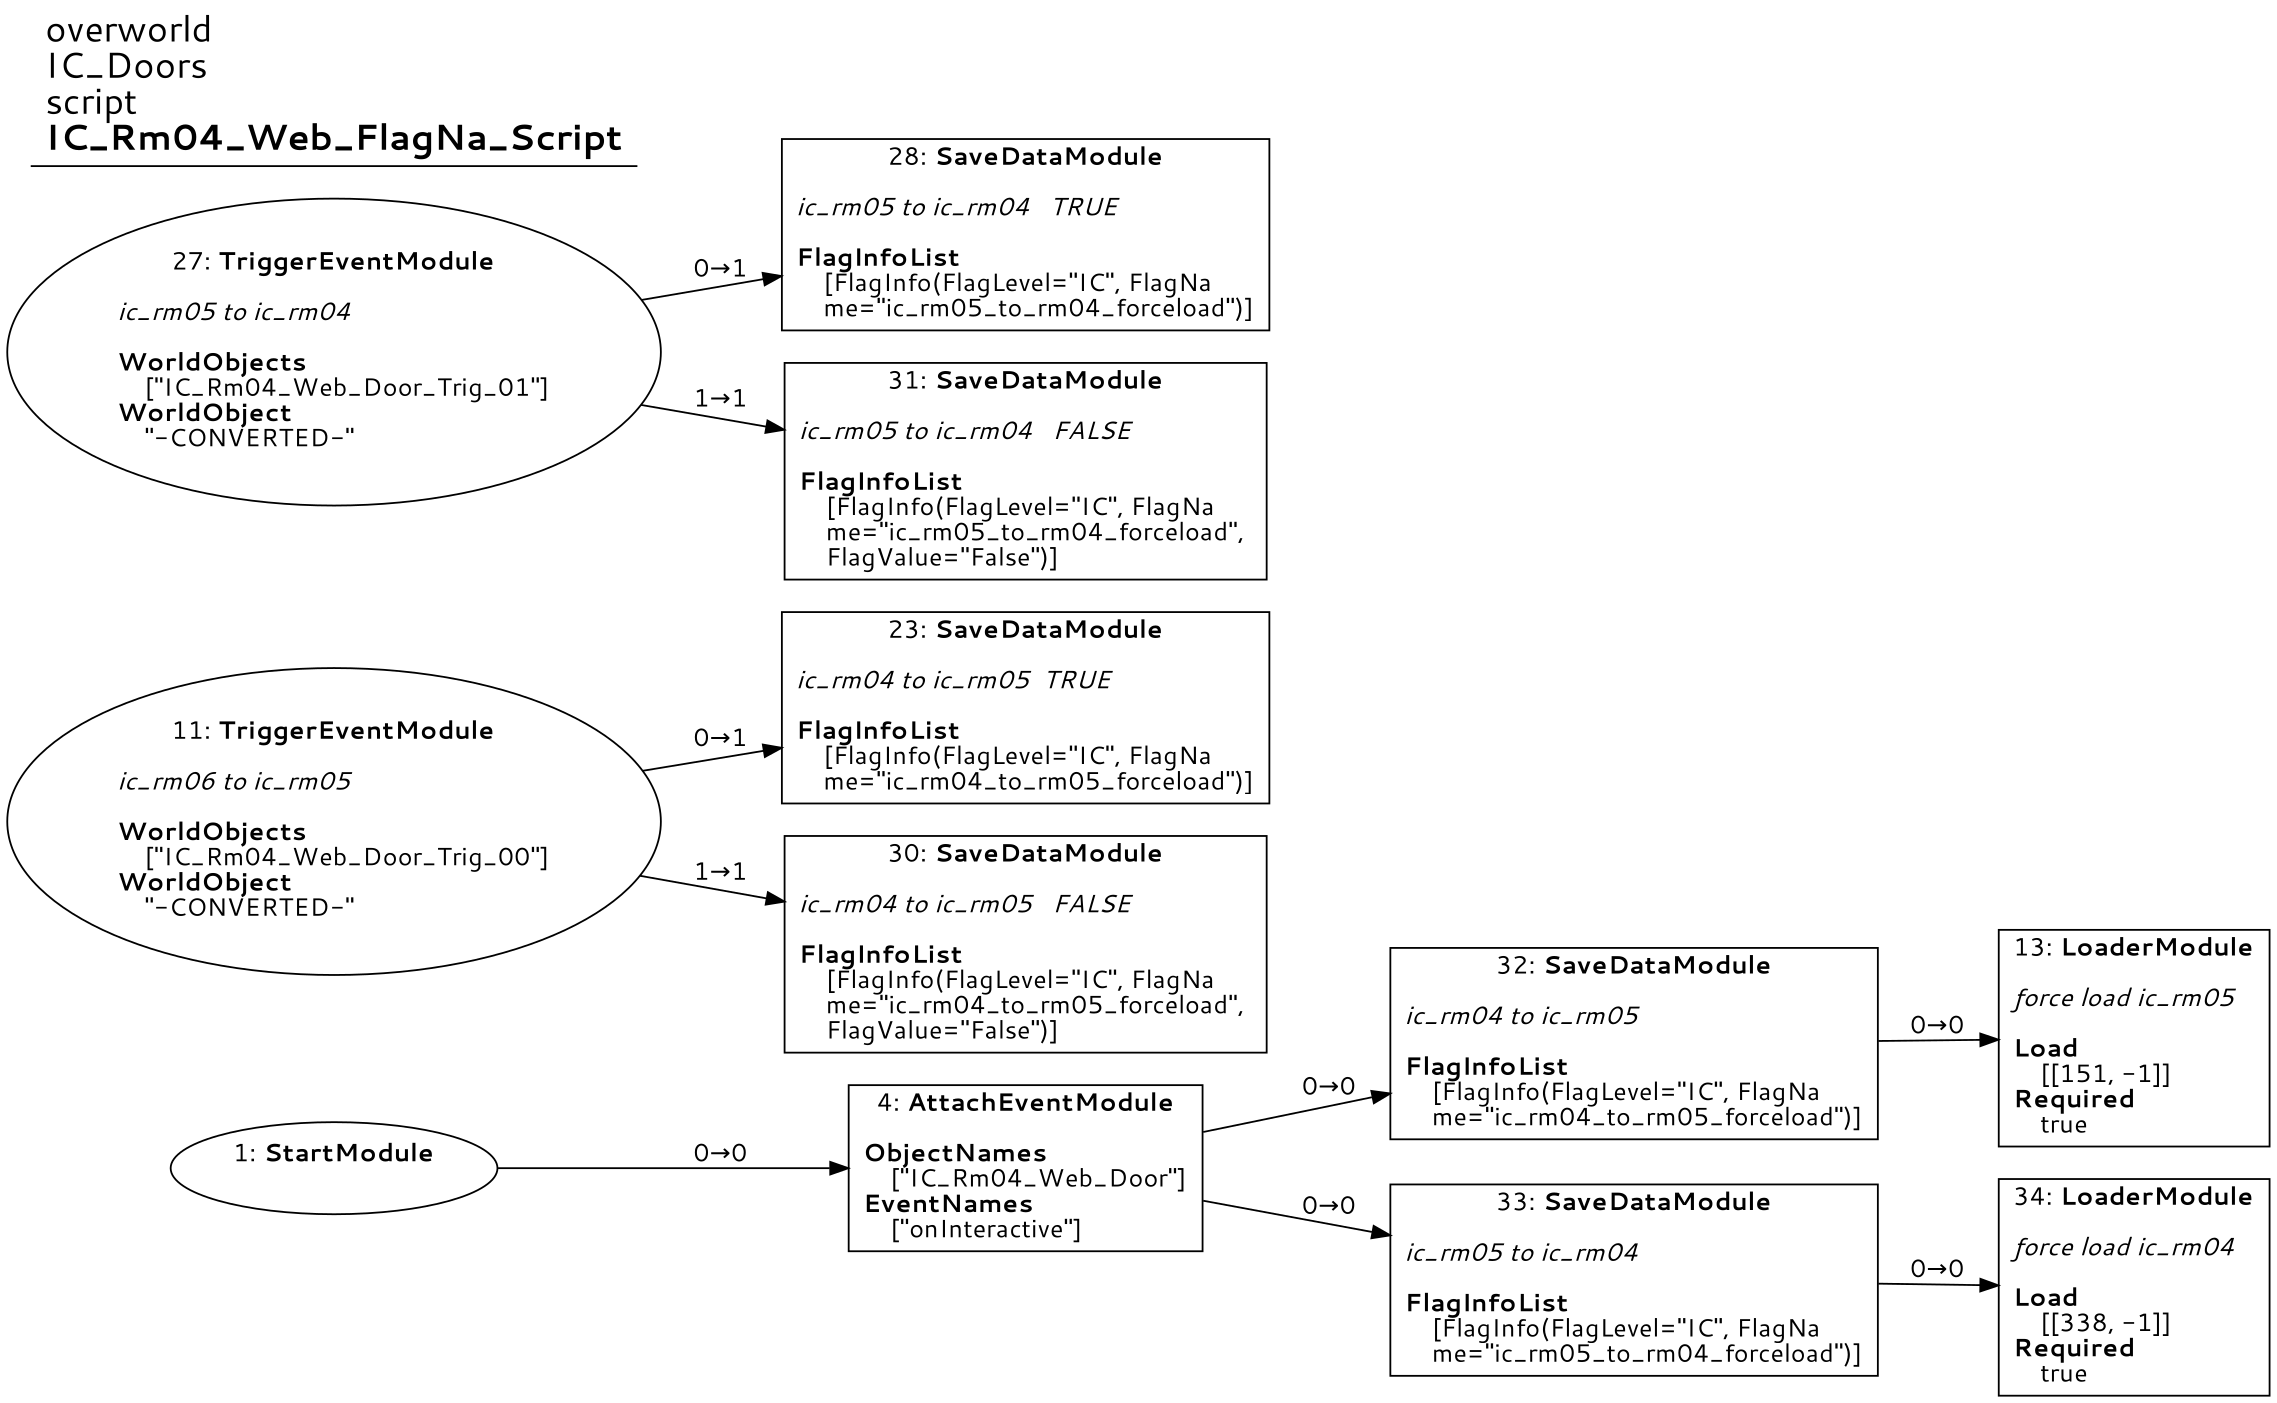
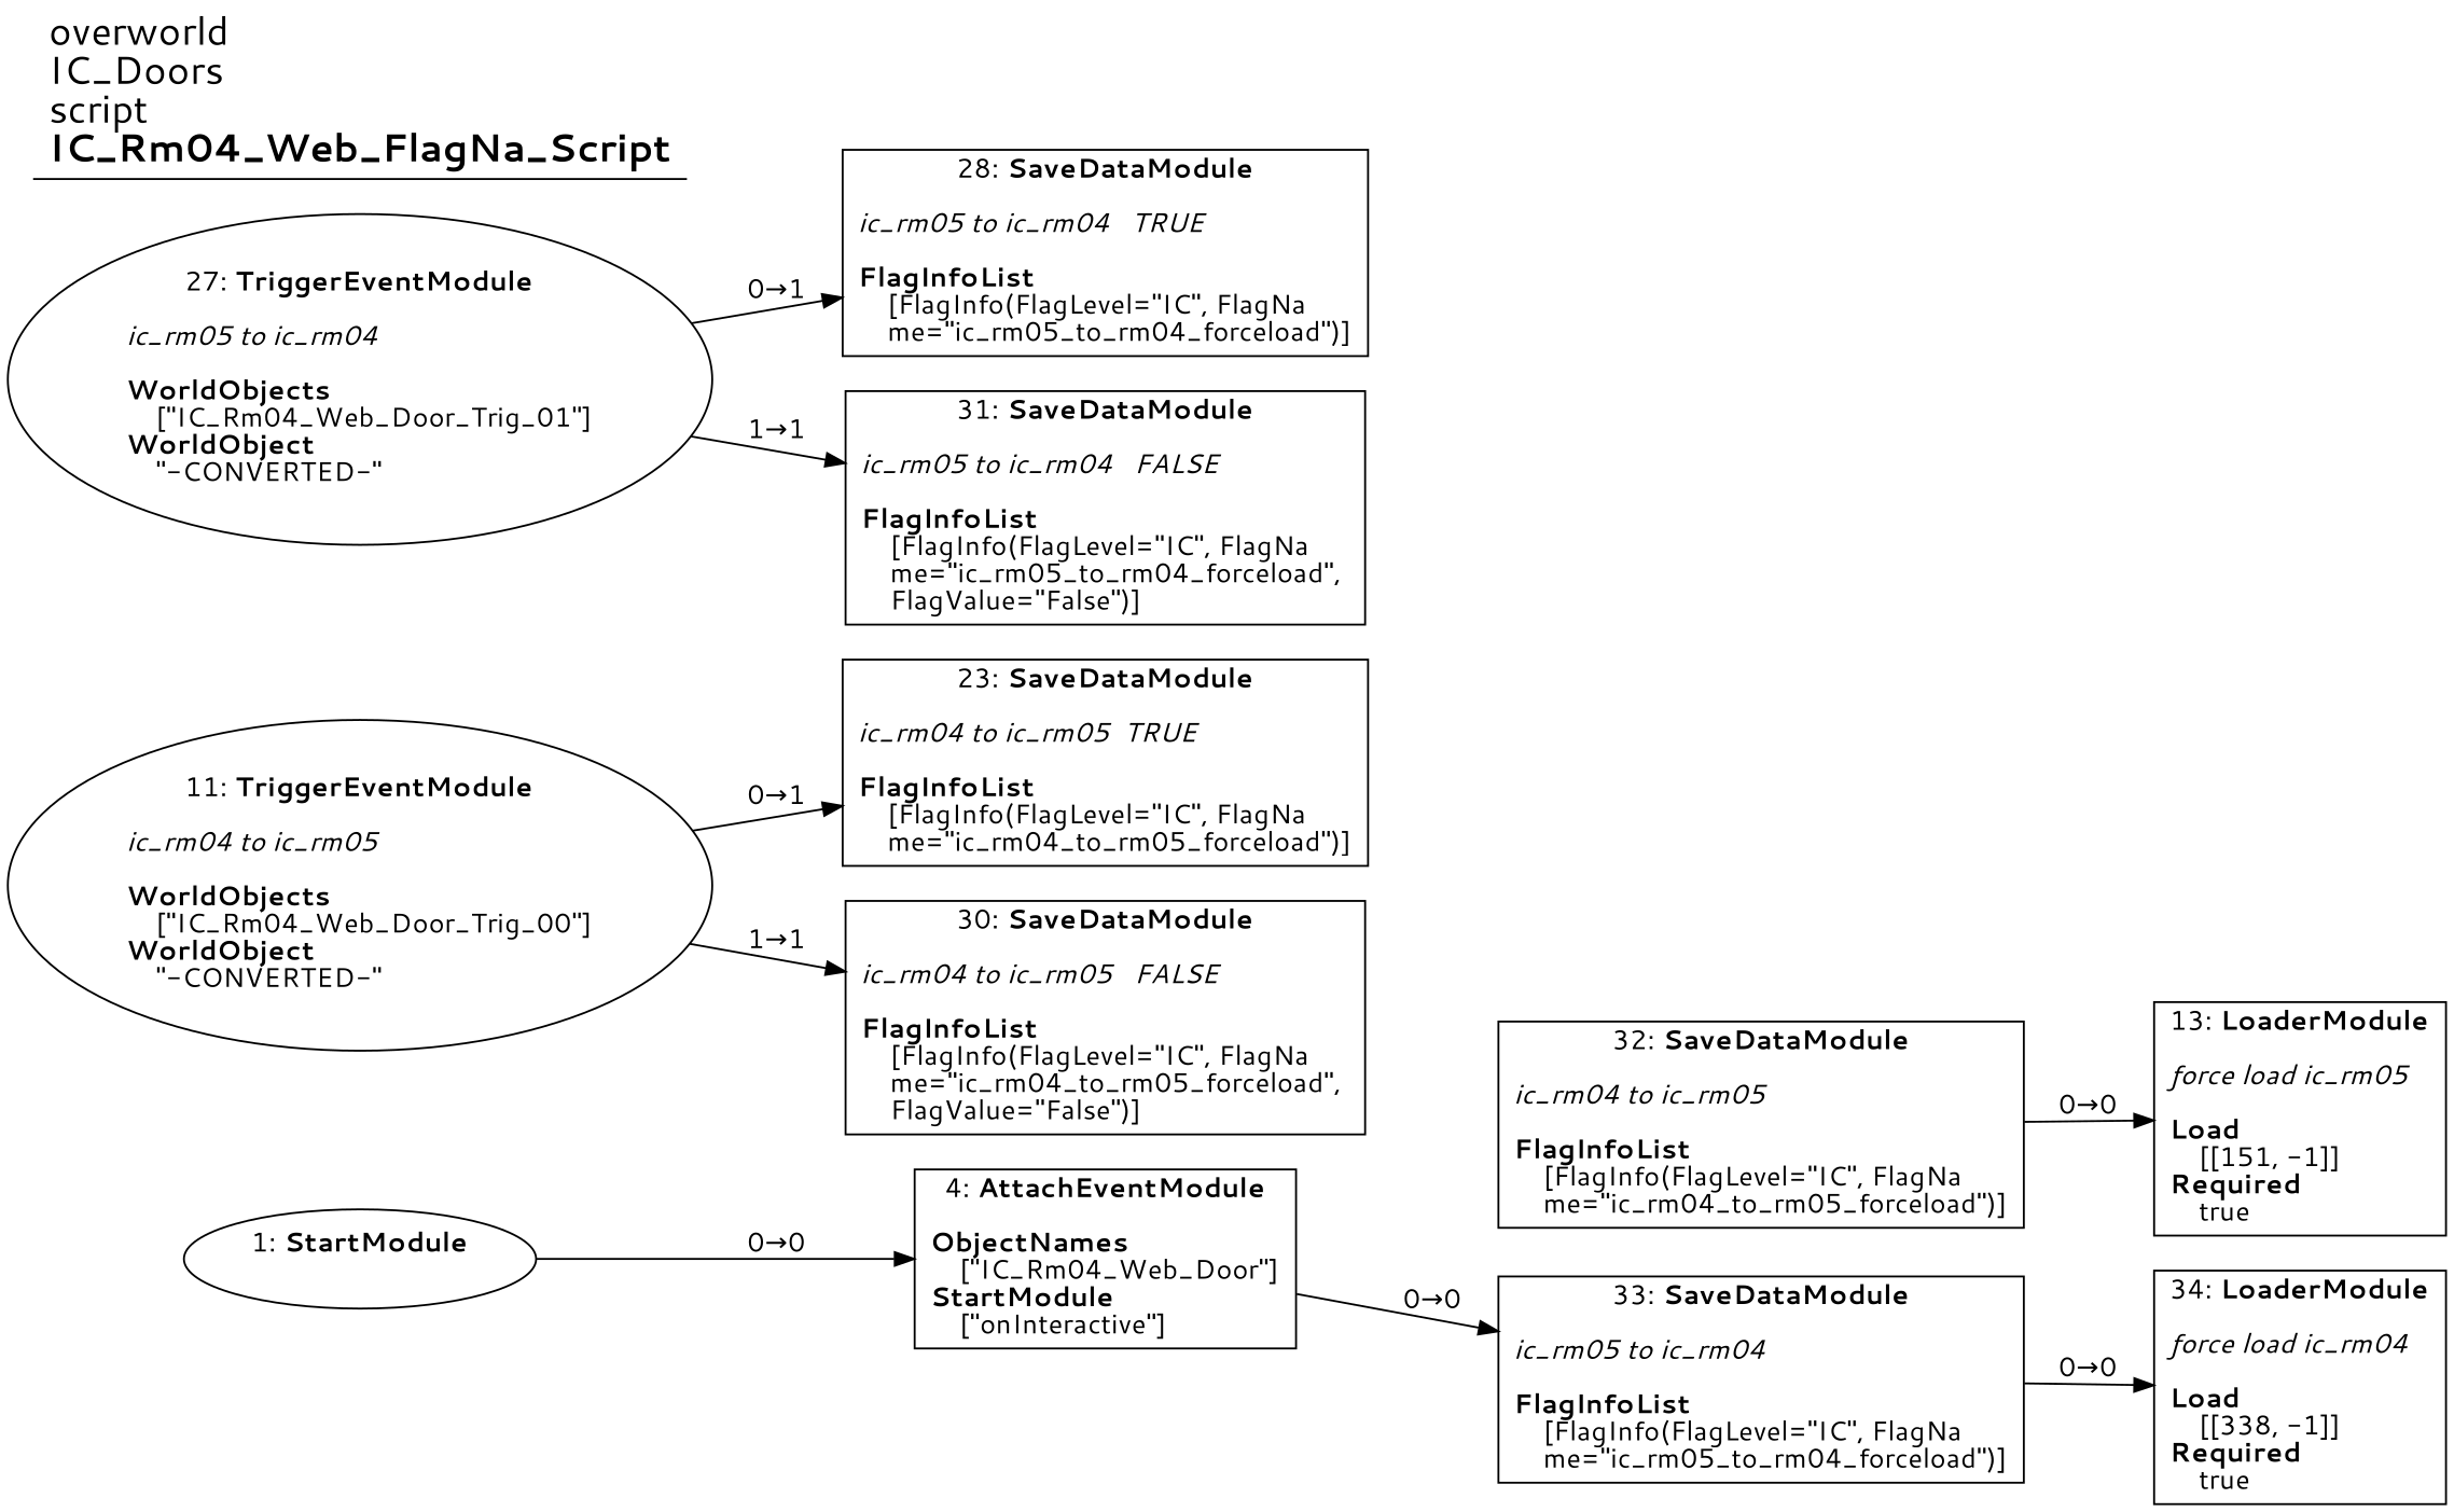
  digraph {
    fontname="Segoe UI"
    rankdir=LR
    splines=spline
    node [fontname="Segoe UI" shape=box]
    edge [fontname="Segoe UI"]
    n1 [label=<1: <b>StartModule</b><br/><br/>> shape=oval]
-   n2 [label=<4: <b>AttachEventModule</b><br/><br/><b>ObjectNames</b><br align="left"/>    [&quot;IC_Rm04_Web_Door&quot;]<br align="left"/><b>EventNames</b><br align="left"/>    [&quot;onInteractive&quot;]<br align="left"/>>]
+   n2 [label=<4: <b>AttachEventModule</b><br/><br/><b>ObjectNames</b><br align="left"/>    [&quot;IC_Rm04_Web_Door&quot;]<br align="left"/><b>StartModule</b><br align="left"/>    [&quot;onInteractive&quot;]<br align="left"/>>]
    n3 [label=<32: <b>SaveDataModule</b><br/><br/><i>ic_rm04 to ic_rm05<br align="left"/></i><br align="left"/><b>FlagInfoList</b><br align="left"/>    [FlagInfo(FlagLevel=&quot;IC&quot;, FlagNa<br align="left"/>    me=&quot;ic_rm04_to_rm05_forceload&quot;)]<br align="left"/>>]
    n4 [label=<33: <b>SaveDataModule</b><br/><br/><i>ic_rm05 to ic_rm04<br align="left"/></i><br align="left"/><b>FlagInfoList</b><br align="left"/>    [FlagInfo(FlagLevel=&quot;IC&quot;, FlagNa<br align="left"/>    me=&quot;ic_rm05_to_rm04_forceload&quot;)]<br align="left"/>>]
    n5 [label=<13: <b>LoaderModule</b><br/><br/><i>force load ic_rm05<br align="left"/></i><br align="left"/><b>Load</b><br align="left"/>    [[151, -1]]<br align="left"/><b>Required</b><br align="left"/>    true<br align="left"/>>]
    n6 [label=<34: <b>LoaderModule</b><br/><br/><i>force load ic_rm04<br align="left"/></i><br align="left"/><b>Load</b><br align="left"/>    [[338, -1]]<br align="left"/><b>Required</b><br align="left"/>    true<br align="left"/>>]
-   n7 [label=<11: <b>TriggerEventModule</b><br/><br/><i>ic_rm06 to ic_rm05<br align="left"/></i><br align="left"/><b>WorldObjects</b><br align="left"/>    [&quot;IC_Rm04_Web_Door_Trig_00&quot;]<br align="left"/><b>WorldObject</b><br align="left"/>    &quot;-CONVERTED-&quot;<br align="left"/>> shape=oval]
+   n7 [label=<11: <b>TriggerEventModule</b><br/><br/><i>ic_rm04 to ic_rm05<br align="left"/></i><br align="left"/><b>WorldObjects</b><br align="left"/>    [&quot;IC_Rm04_Web_Door_Trig_00&quot;]<br align="left"/><b>WorldObject</b><br align="left"/>    &quot;-CONVERTED-&quot;<br align="left"/>> shape=oval]
    n8 [label=<23: <b>SaveDataModule</b><br/><br/><i>ic_rm04 to ic_rm05  TRUE<br align="left"/></i><br align="left"/><b>FlagInfoList</b><br align="left"/>    [FlagInfo(FlagLevel=&quot;IC&quot;, FlagNa<br align="left"/>    me=&quot;ic_rm04_to_rm05_forceload&quot;)]<br align="left"/>>]
    n9 [label=<30: <b>SaveDataModule</b><br/><br/><i>ic_rm04 to ic_rm05   FALSE<br align="left"/></i><br align="left"/><b>FlagInfoList</b><br align="left"/>    [FlagInfo(FlagLevel=&quot;IC&quot;, FlagNa<br align="left"/>    me=&quot;ic_rm04_to_rm05_forceload&quot;, <br align="left"/>    FlagValue=&quot;False&quot;)]<br align="left"/>>]
    n10 [label=<27: <b>TriggerEventModule</b><br/><br/><i>ic_rm05 to ic_rm04<br align="left"/></i><br align="left"/><b>WorldObjects</b><br align="left"/>    [&quot;IC_Rm04_Web_Door_Trig_01&quot;]<br align="left"/><b>WorldObject</b><br align="left"/>    &quot;-CONVERTED-&quot;<br align="left"/>> shape=oval]
    n11 [label=<28: <b>SaveDataModule</b><br/><br/><i>ic_rm05 to ic_rm04   TRUE<br align="left"/></i><br align="left"/><b>FlagInfoList</b><br align="left"/>    [FlagInfo(FlagLevel=&quot;IC&quot;, FlagNa<br align="left"/>    me=&quot;ic_rm05_to_rm04_forceload&quot;)]<br align="left"/>>]
    n12 [label=<31: <b>SaveDataModule</b><br/><br/><i>ic_rm05 to ic_rm04   FALSE<br align="left"/></i><br align="left"/><b>FlagInfoList</b><br align="left"/>    [FlagInfo(FlagLevel=&quot;IC&quot;, FlagNa<br align="left"/>    me=&quot;ic_rm05_to_rm04_forceload&quot;, <br align="left"/>    FlagValue=&quot;False&quot;)]<br align="left"/>>]
    n13 [label=<<font point-size="20">overworld<br align="left"/>IC_Doors<br align="left"/>script<br align="left"/><b>IC_Rm04_Web_FlagNa_Script</b><br align="left"/></font>> shape=underline]
    n1 -> n2 [label="0→0"]
-   n2 -> n3 [label="0→0"]
    n2 -> n4 [label="0→0"]
    n3 -> n5 [label="0→0"]
    n4 -> n6 [label="0→0"]
    n7 -> n8 [label="0→1"]
    n7 -> n9 [label="1→1"]
    n10 -> n11 [label="0→1"]
    n10 -> n12 [label="1→1"]
  }
